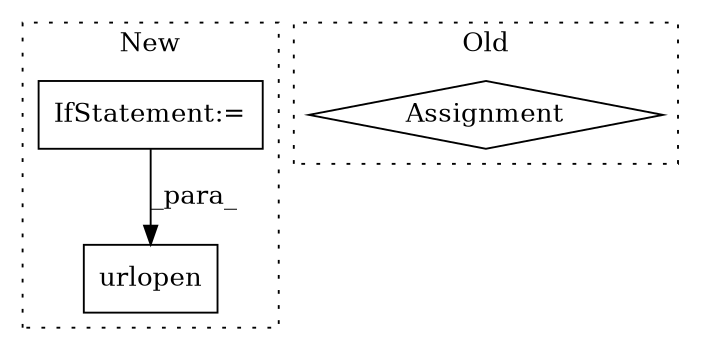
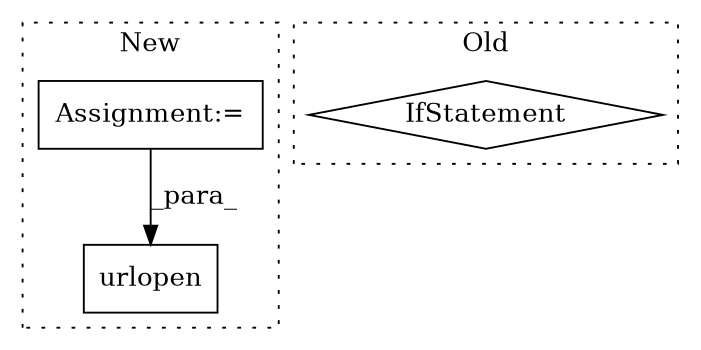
  digraph {
    node [shape=box]
    n1 [a=32 l="8,1" label=urlopen s="1203,1221"]
-   n2 [a=7 l=1 label="IfStatement:=" s=1116]
-   n3 [a=25 l="4,2" label=Assignment s="1651,1695" shape=diamond]
+   n2 [a=7 l=1 label="Assignment:=" s=1116]
+   n3 [a=25 l="4,2" label=IfStatement s="1651,1695" shape=diamond]
    subgraph cluster_1 {
      label=New
      style=dotted
      n1
      n2
    }
    subgraph cluster_2 {
      label=Old
      style=dotted
      n3
    }
    n2 -> n1 [label=_para_]
  }
